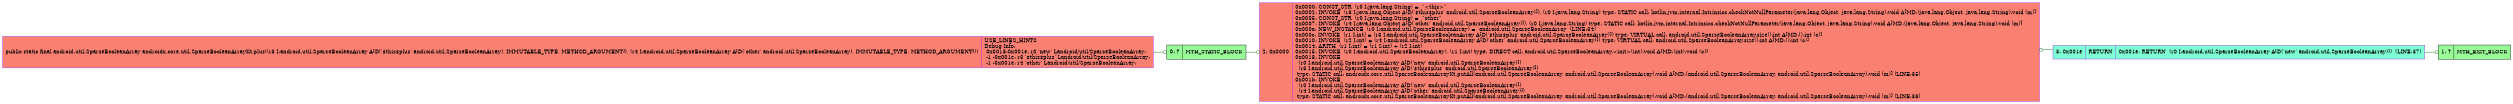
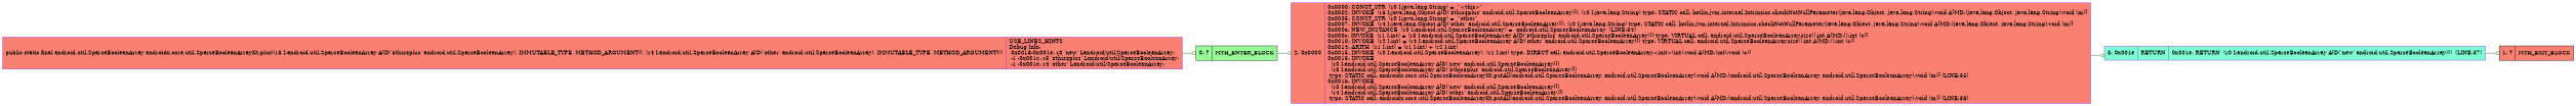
  digraph {
    rankdir=LR
    node [color=purple fillcolor=palegreen shape=record style=filled]
    edge [arrowhead=odot color=darkgreen]
-   n1 [color=black label="{0\:\ ?|MTH_STATIC_BLOCK\l}"]
+   n1 [color=black label="{0\:\ ?|MTH_ENTER_BLOCK\l}"]
    n2 [fillcolor=salmon label="{2\:\ 0x0000|0x0000: CONST_STR  (r0 I:java.lang.String) =  \"\<this\>\" \l0x0002: INVOKE  (r3 I:java.lang.Object A[D('$this$plus' android.util.SparseBooleanArray)]), (r0 I:java.lang.String) type: STATIC call: kotlin.jvm.internal.Intrinsics.checkNotNullParameter(java.lang.Object, java.lang.String):void A[MD:(java.lang.Object, java.lang.String):void (m)]\l0x0005: CONST_STR  (r0 I:java.lang.String) =  \"other\" \l0x0007: INVOKE  (r4 I:java.lang.Object A[D('other' android.util.SparseBooleanArray)]), (r0 I:java.lang.String) type: STATIC call: kotlin.jvm.internal.Intrinsics.checkNotNullParameter(java.lang.Object, java.lang.String):void A[MD:(java.lang.Object, java.lang.String):void (m)]\l0x000a: NEW_INSTANCE  (r0 I:android.util.SparseBooleanArray) =  android.util.SparseBooleanArray  (LINE:34)\l0x000c: INVOKE  (r1 I:int) = (r3 I:android.util.SparseBooleanArray A[D('$this$plus' android.util.SparseBooleanArray)]) type: VIRTUAL call: android.util.SparseBooleanArray.size():int A[MD:():int (c)]\l0x0010: INVOKE  (r2 I:int) = (r4 I:android.util.SparseBooleanArray A[D('other' android.util.SparseBooleanArray)]) type: VIRTUAL call: android.util.SparseBooleanArray.size():int A[MD:():int (c)]\l0x0014: ARITH  (r1 I:int) = (r1 I:int) + (r2 I:int) \l0x0015: INVOKE  (r0 I:android.util.SparseBooleanArray), (r1 I:int) type: DIRECT call: android.util.SparseBooleanArray.\<init\>(int):void A[MD:(int):void (c)]\l0x0018: INVOKE  \l  (r0 I:android.util.SparseBooleanArray A[D('new' android.util.SparseBooleanArray)])\l  (r3 I:android.util.SparseBooleanArray A[D('$this$plus' android.util.SparseBooleanArray)])\l type: STATIC call: androidx.core.util.SparseBooleanArrayKt.putAll(android.util.SparseBooleanArray, android.util.SparseBooleanArray):void A[MD:(android.util.SparseBooleanArray, android.util.SparseBooleanArray):void (m)] (LINE:35)\l0x001b: INVOKE  \l  (r0 I:android.util.SparseBooleanArray A[D('new' android.util.SparseBooleanArray)])\l  (r4 I:android.util.SparseBooleanArray A[D('other' android.util.SparseBooleanArray)])\l type: STATIC call: androidx.core.util.SparseBooleanArrayKt.putAll(android.util.SparseBooleanArray, android.util.SparseBooleanArray):void A[MD:(android.util.SparseBooleanArray, android.util.SparseBooleanArray):void (m)] (LINE:36)\l}"]
    n3 [fillcolor=aquamarine label="{3\:\ 0x001e|RETURN\l|0x001e: RETURN  (r0 I:android.util.SparseBooleanArray A[D('new' android.util.SparseBooleanArray)])  (LINE:37)\l}"]
-   n4 [color=black label="{1\:\ ?|MTH_EXIT_BLOCK\l}"]
+   n4 [color=black fillcolor=salmon label="{1\:\ ?|MTH_EXIT_BLOCK\l}"]
    n5 [fillcolor=salmon label="{public static final android.util.SparseBooleanArray androidx.core.util.SparseBooleanArrayKt.plus((r3 I:android.util.SparseBooleanArray A[D('$this$plus' android.util.SparseBooleanArray), IMMUTABLE_TYPE, METHOD_ARGUMENT]), (r4 I:android.util.SparseBooleanArray A[D('other' android.util.SparseBooleanArray), IMMUTABLE_TYPE, METHOD_ARGUMENT]))  | USE_LINES_HINTS\lDebug Info:\l  0x0018\-0x001e: r0 'new' Landroid\/util\/SparseBooleanArray;\l  \-1 \-0x001e: r3 '$this$plus' Landroid\/util\/SparseBooleanArray;\l  \-1 \-0x001e: r4 'other' Landroid\/util\/SparseBooleanArray;\l}"]
    n1 -> n2
-   n3 -> n2
+   n2 -> n3
    n3 -> n4
    n5 -> n1
  }
